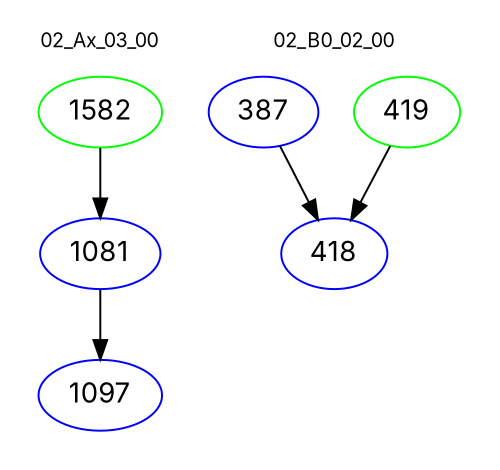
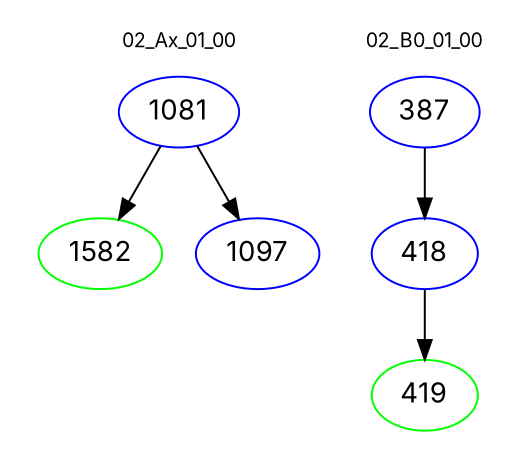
  digraph {
    fontname=Inter
    node [color=blue fontname=Inter]
    edge [color=black fontname=Inter]
    n1 [color=green label=1582]
    n2 [label=1081]
    n3 [label=1097]
    n4 [color=green label=419]
    n5 [label=418]
    n6 [label=387]
    subgraph cluster_1 {
      color=white
      fontsize=10
-     label="02_Ax_03_00"
+     label="02_Ax_01_00"
      n1
      n2
      n3
    }
    subgraph cluster_2 {
      color=white
      fontsize=10
-     label="02_B0_02_00"
+     label="02_B0_01_00"
      n4
      n5
      n6
    }
-   n1 -> n2
+   n2 -> n1
    n2 -> n3
-   n4 -> n5
+   n5 -> n4
    n6 -> n5
  }
